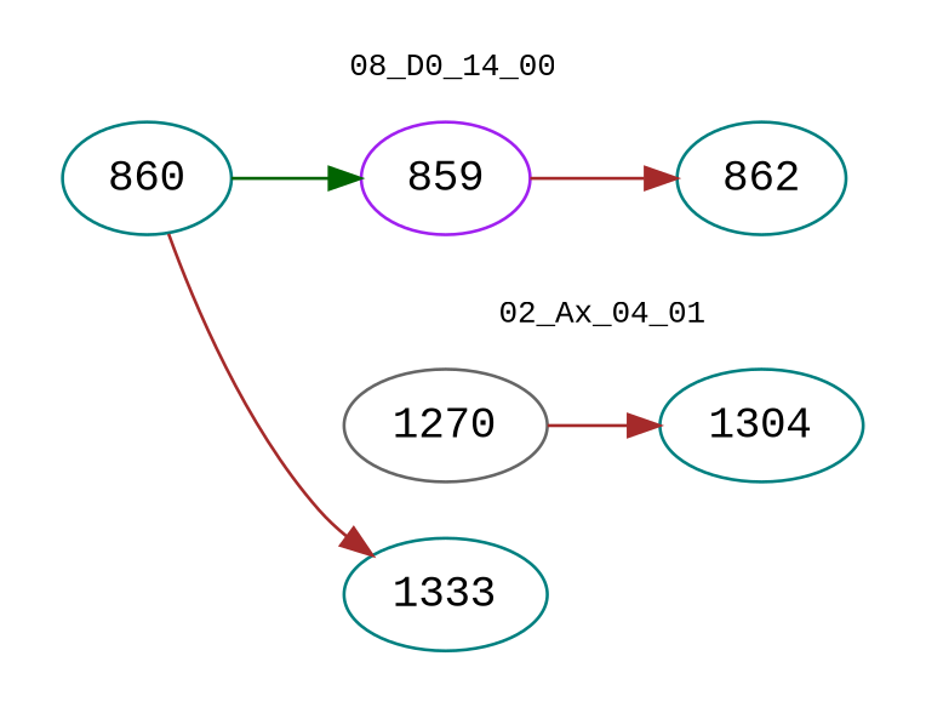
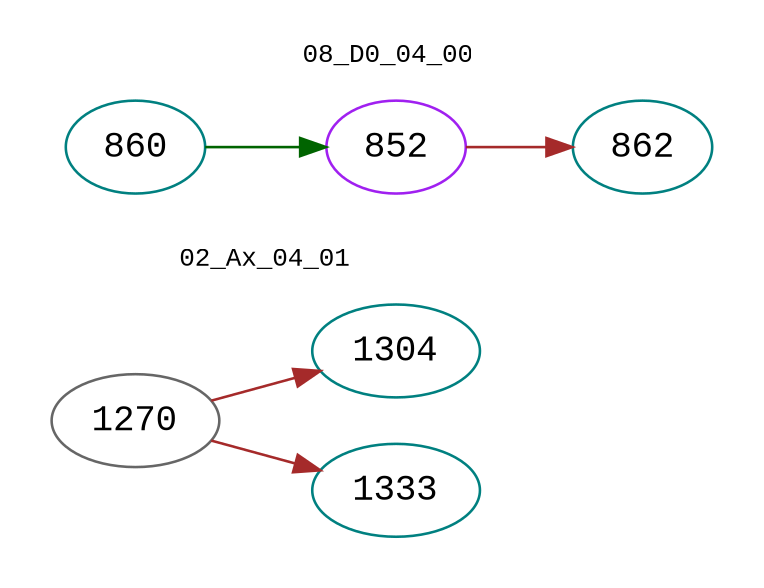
  digraph {
    fontname="Liberation Mono"
    rankdir=LR
    node [color=teal fontname="Liberation Mono"]
    edge [color=brown fontname="Liberation Mono"]
    n1 [color=gray40 label=1270]
    n2 [label=1333]
    n3 [label=1304]
-   n4 [color=purple label=859]
+   n4 [color=purple label=852]
    n5 [label=862]
    n6 [label=860]
    subgraph cluster_1 {
      color=white
      fontsize=10
      label="02_Ax_04_01"
      n1
      n2
      n3
    }
    subgraph cluster_2 {
      color=white
      fontsize=10
-     label="08_D0_14_00"
+     label="08_D0_04_00"
      n4
      n5
      n6
    }
-   n6 -> n2
+   n1 -> n2
    n1 -> n3
    n4 -> n5
    n6 -> n4 [color=darkgreen]
  }
